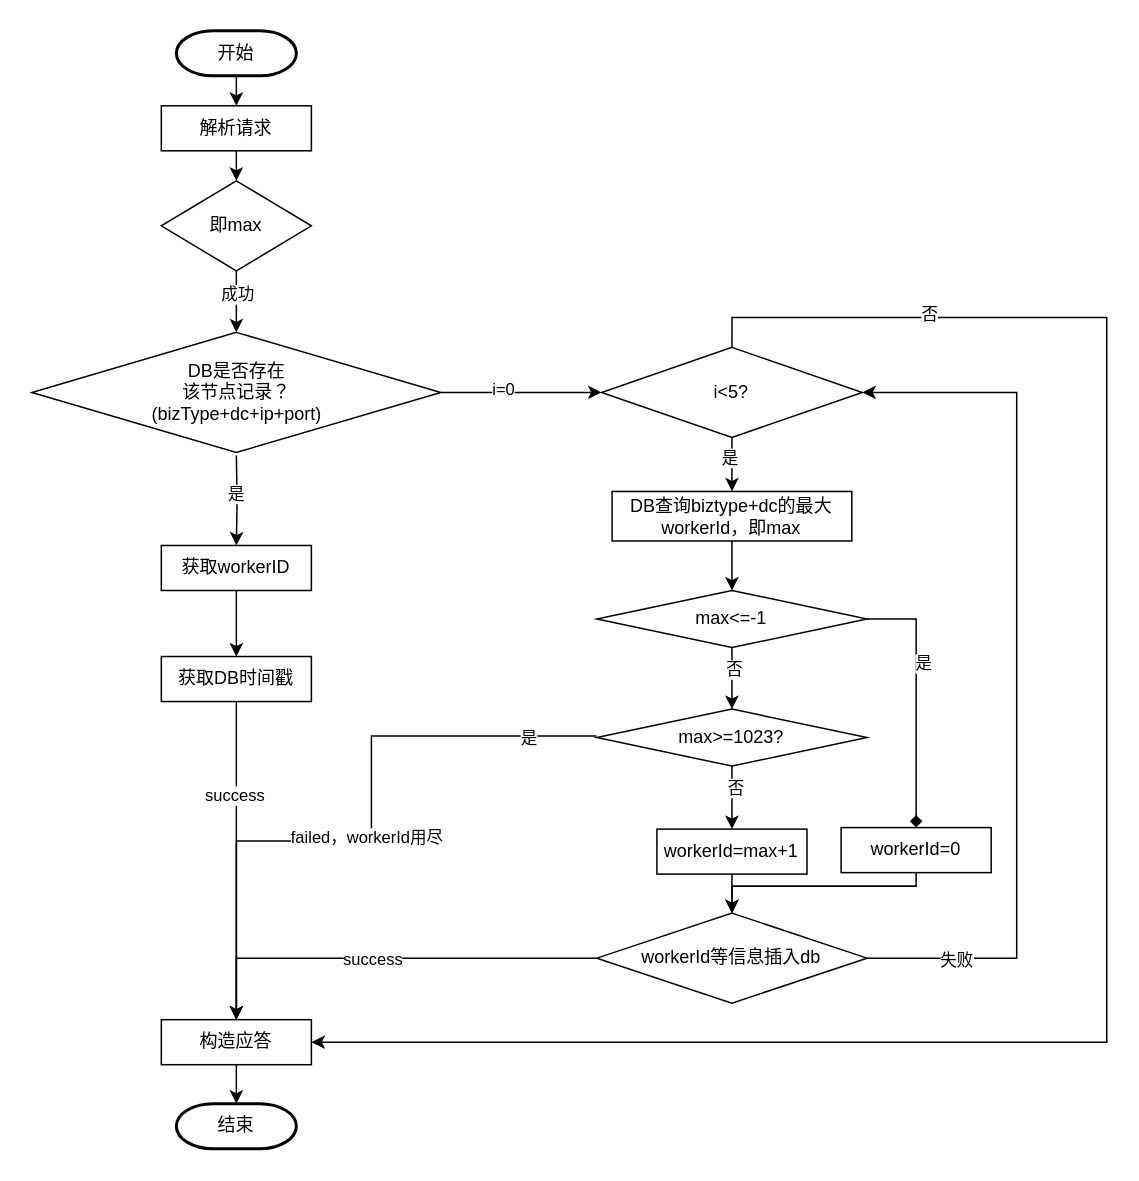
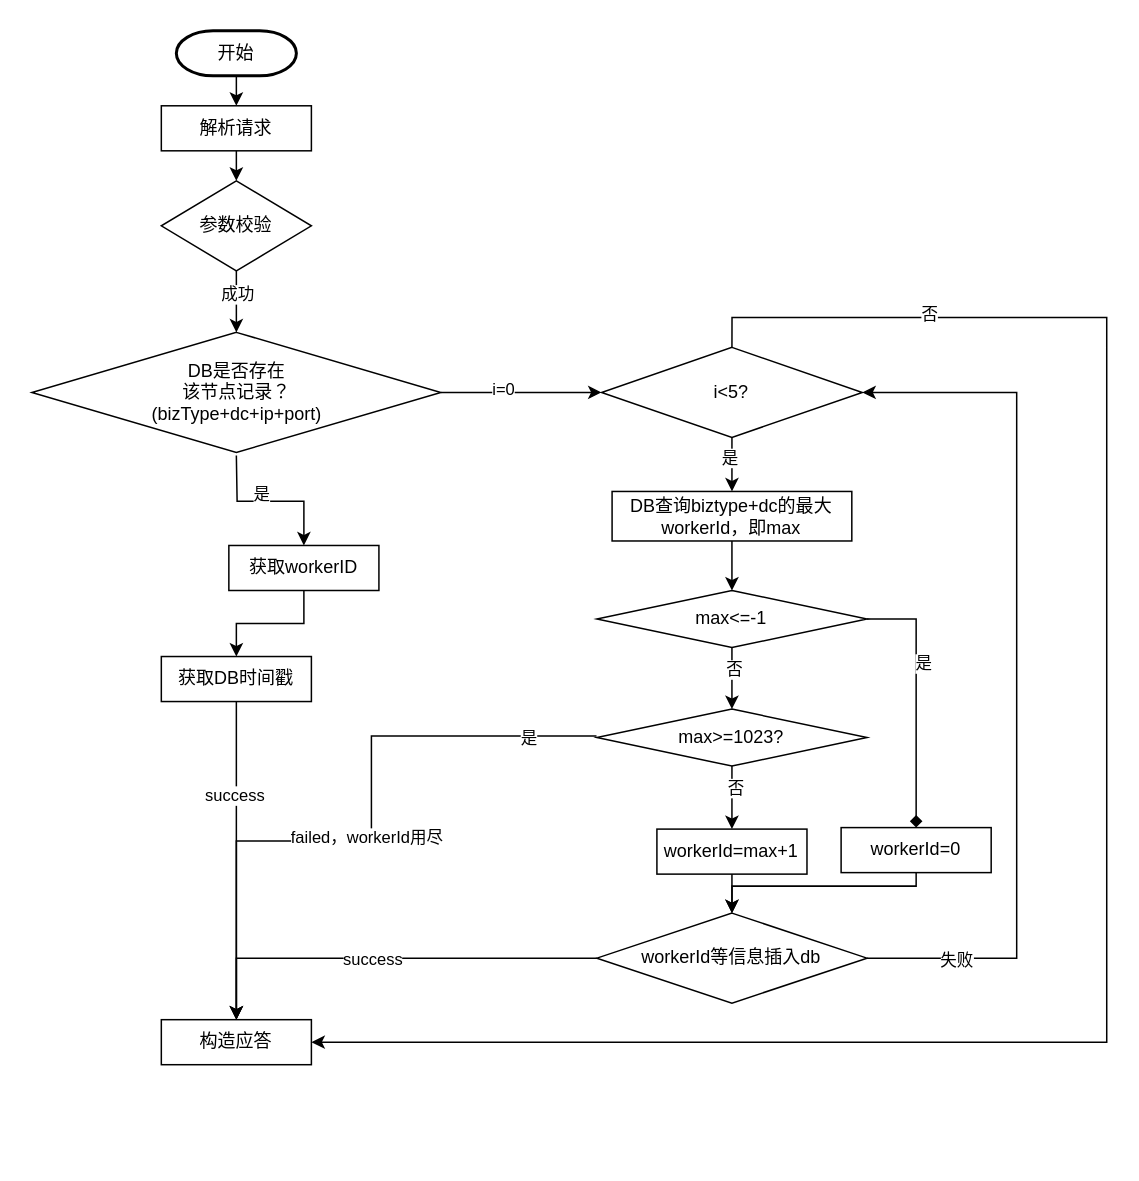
  <mxCell id="0" />
  <mxCell id="1" parent="0" />
  <mxCell id="2" style="edgeStyle=orthogonalEdgeStyle;rounded=0;orthogonalLoop=1;jettySize=auto;html=1;exitX=0.5;exitY=1;exitDx=0;exitDy=0;exitPerimeter=0;entryX=0.5;entryY=0;entryDx=0;entryDy=0;" parent="1" source="3" target="5" edge="1"><mxGeometry relative="1" as="geometry" /></mxCell>
  <mxCell id="3" value="开始" style="strokeWidth=2;html=1;shape=mxgraph.flowchart.terminator;whiteSpace=wrap;" parent="1" vertex="1"><mxGeometry x="117" y="20" width="80" height="30" as="geometry" /></mxCell>
  <mxCell id="4" style="edgeStyle=orthogonalEdgeStyle;rounded=0;orthogonalLoop=1;jettySize=auto;html=1;exitX=0.5;exitY=1;exitDx=0;exitDy=0;entryX=0.5;entryY=0;entryDx=0;entryDy=0;" parent="1" source="5" target="8" edge="1"><mxGeometry relative="1" as="geometry" /></mxCell>
  <mxCell id="5" value="解析请求" style="rounded=0;whiteSpace=wrap;html=1;" parent="1" vertex="1"><mxGeometry x="107" y="70" width="100" height="30" as="geometry" /></mxCell>
  <mxCell id="6" style="edgeStyle=orthogonalEdgeStyle;rounded=0;orthogonalLoop=1;jettySize=auto;html=1;exitX=0.5;exitY=1;exitDx=0;exitDy=0;entryX=0.5;entryY=0;entryDx=0;entryDy=0;" parent="1" source="8" target="13" edge="1"><mxGeometry relative="1" as="geometry" /></mxCell>
  <mxCell id="7" value="成功" style="edgeLabel;html=1;align=center;verticalAlign=middle;resizable=0;points=[];" parent="6" vertex="1" connectable="0"><mxGeometry x="-0.6" y="-2" relative="1" as="geometry"><mxPoint x="2" y="7" as="offset" /></mxGeometry></mxCell>
- <mxCell id="8" value="即max" style="rhombus;whiteSpace=wrap;html=1;" parent="1" vertex="1"><mxGeometry x="107" y="120" width="100" height="60" as="geometry" /></mxCell>
+ <mxCell id="8" value="参数校验" style="rhombus;whiteSpace=wrap;html=1;" parent="1" vertex="1"><mxGeometry x="107" y="120" width="100" height="60" as="geometry" /></mxCell>
  <mxCell id="9" style="edgeStyle=orthogonalEdgeStyle;rounded=0;orthogonalLoop=1;jettySize=auto;html=1;exitX=0.5;exitY=1;exitDx=0;exitDy=0;entryX=0.5;entryY=0;entryDx=0;entryDy=0;" parent="1" target="15" edge="1"><mxGeometry relative="1" as="geometry"><mxPoint x="157" y="303" as="sourcePoint" /></mxGeometry></mxCell>
  <mxCell id="10" value="是" style="edgeLabel;html=1;align=center;verticalAlign=middle;resizable=0;points=[];" parent="9" vertex="1" connectable="0"><mxGeometry x="-0.035" y="2" relative="1" as="geometry"><mxPoint x="-3" y="-3" as="offset" /></mxGeometry></mxCell>
  <mxCell id="11" style="edgeStyle=orthogonalEdgeStyle;rounded=0;orthogonalLoop=1;jettySize=auto;html=1;exitX=1;exitY=0.5;exitDx=0;exitDy=0;entryX=0;entryY=0.5;entryDx=0;entryDy=0;" edge="1" parent="1" source="13" target="39"><mxGeometry relative="1" as="geometry" /></mxCell>
  <mxCell id="12" value="i=0" style="edgeLabel;html=1;align=center;verticalAlign=middle;resizable=0;points=[];" vertex="1" connectable="0" parent="11"><mxGeometry x="-0.239" y="3" relative="1" as="geometry"><mxPoint as="offset" /></mxGeometry></mxCell>
  <mxCell id="13" value="DB是否存在&lt;br&gt;该节点记录？&lt;br&gt;(bizType+dc+ip+port)" style="rhombus;whiteSpace=wrap;html=1;" parent="1" vertex="1"><mxGeometry x="20.75" y="221" width="272.5" height="80" as="geometry" /></mxCell>
  <mxCell id="14" style="edgeStyle=orthogonalEdgeStyle;rounded=0;orthogonalLoop=1;jettySize=auto;html=1;exitX=0.5;exitY=1;exitDx=0;exitDy=0;entryX=0.5;entryY=0;entryDx=0;entryDy=0;" parent="1" source="15" target="16" edge="1"><mxGeometry relative="1" as="geometry" /></mxCell>
- <mxCell id="15" value="获取workerID" style="rounded=0;whiteSpace=wrap;html=1;" parent="1" vertex="1"><mxGeometry x="107" y="363" width="100" height="30" as="geometry" /></mxCell>
+ <mxCell id="15" value="获取workerID" style="rounded=0;whiteSpace=wrap;html=1;" parent="1" vertex="1"><mxGeometry x="152" y="363" width="100" height="30" as="geometry" /></mxCell>
  <mxCell id="16" value="获取DB时间戳" style="rounded=0;whiteSpace=wrap;html=1;" parent="1" vertex="1"><mxGeometry x="107" y="437" width="100" height="30" as="geometry" /></mxCell>
- <mxCell id="17" value="结束" style="strokeWidth=2;html=1;shape=mxgraph.flowchart.terminator;whiteSpace=wrap;" parent="1" vertex="1"><mxGeometry x="117" y="735" width="80" height="30" as="geometry" /></mxCell>
  <mxCell id="18" value="" style="edgeStyle=orthogonalEdgeStyle;rounded=0;orthogonalLoop=1;jettySize=auto;html=1;exitX=0.5;exitY=1;exitDx=0;exitDy=0;entryX=0.5;entryY=0;entryDx=0;entryDy=0;entryPerimeter=0;" parent="1" source="16" target="21" edge="1"><mxGeometry relative="1" as="geometry"><mxPoint x="157" y="424" as="sourcePoint" /><mxPoint x="157" y="504" as="targetPoint" /></mxGeometry></mxCell>
  <mxCell id="19" value="success" style="edgeLabel;html=1;align=center;verticalAlign=middle;resizable=0;points=[];" vertex="1" connectable="0" parent="18"><mxGeometry x="-0.417" y="-2" relative="1" as="geometry"><mxPoint as="offset" /></mxGeometry></mxCell>
- <mxCell id="20" style="edgeStyle=orthogonalEdgeStyle;rounded=0;orthogonalLoop=1;jettySize=auto;html=1;exitX=0.5;exitY=1;exitDx=0;exitDy=0;entryX=0.5;entryY=0;entryDx=0;entryDy=0;entryPerimeter=0;" parent="1" source="21" target="17" edge="1"><mxGeometry relative="1" as="geometry" /></mxCell>
  <mxCell id="21" value="构造应答" style="rounded=0;whiteSpace=wrap;html=1;" parent="1" vertex="1"><mxGeometry x="107" y="679" width="100" height="30" as="geometry" /></mxCell>
  <mxCell id="22" style="edgeStyle=orthogonalEdgeStyle;rounded=0;orthogonalLoop=1;jettySize=auto;html=1;exitX=0.5;exitY=1;exitDx=0;exitDy=0;entryX=0.5;entryY=0;entryDx=0;entryDy=0;" edge="1" parent="1" source="23" target="34"><mxGeometry relative="1" as="geometry" /></mxCell>
  <mxCell id="23" value="workerId=max+1" style="rounded=0;whiteSpace=wrap;html=1;" vertex="1" parent="1"><mxGeometry x="437.25" y="552" width="100" height="30" as="geometry" /></mxCell>
  <mxCell id="24" style="edgeStyle=orthogonalEdgeStyle;rounded=0;orthogonalLoop=1;jettySize=auto;html=1;exitX=0.5;exitY=1;exitDx=0;exitDy=0;entryX=0.5;entryY=0;entryDx=0;entryDy=0;" edge="1" parent="1" source="29" target="23"><mxGeometry relative="1" as="geometry" /></mxCell>
  <mxCell id="25" value="否" style="edgeLabel;html=1;align=center;verticalAlign=middle;resizable=0;points=[];" vertex="1" connectable="0" parent="24"><mxGeometry x="-0.353" y="2" relative="1" as="geometry"><mxPoint as="offset" /></mxGeometry></mxCell>
  <mxCell id="26" style="edgeStyle=orthogonalEdgeStyle;rounded=0;orthogonalLoop=1;jettySize=auto;html=1;entryX=0.5;entryY=0;entryDx=0;entryDy=0;" edge="1" parent="1" target="21"><mxGeometry relative="1" as="geometry"><mxPoint x="397" y="490" as="sourcePoint" /><mxPoint x="157" y="600" as="targetPoint" /><Array as="points"><mxPoint x="397" y="490" /><mxPoint x="247" y="490" /><mxPoint x="247" y="560" /><mxPoint x="157" y="560" /></Array></mxGeometry></mxCell>
  <mxCell id="27" value="failed，workerId用尽" style="edgeLabel;html=1;align=center;verticalAlign=middle;resizable=0;points=[];" vertex="1" connectable="0" parent="26"><mxGeometry x="0.042" y="-3" relative="1" as="geometry"><mxPoint as="offset" /></mxGeometry></mxCell>
  <mxCell id="28" value="是" style="edgeLabel;html=1;align=center;verticalAlign=middle;resizable=0;points=[];" vertex="1" connectable="0" parent="26"><mxGeometry x="-0.785" y="1" relative="1" as="geometry"><mxPoint as="offset" /></mxGeometry></mxCell>
  <mxCell id="29" value="max&amp;gt;=1023?" style="rhombus;whiteSpace=wrap;html=1;" vertex="1" parent="1"><mxGeometry x="397.25" y="472" width="180" height="38" as="geometry" /></mxCell>
  <mxCell id="30" style="edgeStyle=orthogonalEdgeStyle;rounded=0;orthogonalLoop=1;jettySize=auto;html=1;exitX=0;exitY=0.5;exitDx=0;exitDy=0;entryX=0.5;entryY=0;entryDx=0;entryDy=0;" edge="1" parent="1" source="34" target="21"><mxGeometry relative="1" as="geometry"><Array as="points"><mxPoint x="157" y="638" /></Array></mxGeometry></mxCell>
  <mxCell id="31" value="success" style="edgeLabel;html=1;align=center;verticalAlign=middle;resizable=0;points=[];" vertex="1" connectable="0" parent="30"><mxGeometry x="0.066" relative="1" as="geometry"><mxPoint as="offset" /></mxGeometry></mxCell>
  <mxCell id="32" style="edgeStyle=orthogonalEdgeStyle;rounded=0;orthogonalLoop=1;jettySize=auto;html=1;exitX=1;exitY=0.5;exitDx=0;exitDy=0;entryX=1;entryY=0.5;entryDx=0;entryDy=0;" edge="1" parent="1" source="34" target="39"><mxGeometry relative="1" as="geometry"><Array as="points"><mxPoint x="677" y="638" /><mxPoint x="677" y="261" /></Array></mxGeometry></mxCell>
  <mxCell id="33" value="失败" style="edgeLabel;html=1;align=center;verticalAlign=middle;resizable=0;points=[];" vertex="1" connectable="0" parent="32"><mxGeometry x="-0.797" y="-1" relative="1" as="geometry"><mxPoint as="offset" /></mxGeometry></mxCell>
  <mxCell id="34" value="workerId等信息插入db" style="rhombus;whiteSpace=wrap;html=1;" vertex="1" parent="1"><mxGeometry x="397.25" y="608" width="180" height="60" as="geometry" /></mxCell>
  <mxCell id="35" style="edgeStyle=orthogonalEdgeStyle;rounded=0;orthogonalLoop=1;jettySize=auto;html=1;exitX=0.5;exitY=1;exitDx=0;exitDy=0;entryX=0.5;entryY=0;entryDx=0;entryDy=0;" edge="1" parent="1" source="39"><mxGeometry relative="1" as="geometry"><mxPoint x="487.25" y="327" as="targetPoint" /></mxGeometry></mxCell>
  <mxCell id="36" value="是" style="edgeLabel;html=1;align=center;verticalAlign=middle;resizable=0;points=[];" vertex="1" connectable="0" parent="35"><mxGeometry x="-0.25" y="-2" relative="1" as="geometry"><mxPoint as="offset" /></mxGeometry></mxCell>
  <mxCell id="37" style="edgeStyle=orthogonalEdgeStyle;rounded=0;orthogonalLoop=1;jettySize=auto;html=1;exitX=0.5;exitY=0;exitDx=0;exitDy=0;entryX=1;entryY=0.5;entryDx=0;entryDy=0;" edge="1" parent="1" source="39" target="21"><mxGeometry relative="1" as="geometry"><Array as="points"><mxPoint x="487" y="211" /><mxPoint x="737" y="211" /><mxPoint x="737" y="694" /></Array></mxGeometry></mxCell>
  <mxCell id="38" value="否" style="edgeLabel;html=1;align=center;verticalAlign=middle;resizable=0;points=[];" vertex="1" connectable="0" parent="37"><mxGeometry x="-0.765" y="3" relative="1" as="geometry"><mxPoint as="offset" /></mxGeometry></mxCell>
  <mxCell id="39" value="i&amp;lt;5?" style="rhombus;whiteSpace=wrap;html=1;" vertex="1" parent="1"><mxGeometry x="400.38" y="231" width="173.75" height="60" as="geometry" /></mxCell>
  <mxCell id="40" style="edgeStyle=orthogonalEdgeStyle;rounded=0;orthogonalLoop=1;jettySize=auto;html=1;exitX=0.5;exitY=1;exitDx=0;exitDy=0;entryX=0.5;entryY=0;entryDx=0;entryDy=0;" edge="1" parent="1" source="41" target="46"><mxGeometry relative="1" as="geometry" /></mxCell>
  <mxCell id="41" value="DB查询biztype+dc的最大workerId，即max" style="rounded=0;whiteSpace=wrap;html=1;" vertex="1" parent="1"><mxGeometry x="407.38" y="327" width="159.75" height="33" as="geometry" /></mxCell>
  <mxCell id="42" style="edgeStyle=orthogonalEdgeStyle;rounded=0;orthogonalLoop=1;jettySize=auto;html=1;exitX=1;exitY=0.5;exitDx=0;exitDy=0;entryX=0.5;entryY=0;entryDx=0;entryDy=0;endArrow=diamond;" edge="1" parent="1" source="46" target="48"><mxGeometry relative="1" as="geometry" /></mxCell>
  <mxCell id="43" value="是" style="edgeLabel;html=1;align=center;verticalAlign=middle;resizable=0;points=[];" vertex="1" connectable="0" parent="42"><mxGeometry x="-0.279" y="4" relative="1" as="geometry"><mxPoint as="offset" /></mxGeometry></mxCell>
  <mxCell id="44" style="edgeStyle=orthogonalEdgeStyle;rounded=0;orthogonalLoop=1;jettySize=auto;html=1;exitX=0.5;exitY=1;exitDx=0;exitDy=0;entryX=0.5;entryY=0;entryDx=0;entryDy=0;" edge="1" parent="1" source="46" target="29"><mxGeometry relative="1" as="geometry" /></mxCell>
  <mxCell id="45" value="否" style="edgeLabel;html=1;align=center;verticalAlign=middle;resizable=0;points=[];" vertex="1" connectable="0" parent="44"><mxGeometry x="-0.333" y="1" relative="1" as="geometry"><mxPoint as="offset" /></mxGeometry></mxCell>
  <mxCell id="46" value="max&amp;lt;=-1" style="rhombus;whiteSpace=wrap;html=1;" vertex="1" parent="1"><mxGeometry x="397.26" y="393" width="180" height="38" as="geometry" /></mxCell>
  <mxCell id="47" style="edgeStyle=orthogonalEdgeStyle;rounded=0;orthogonalLoop=1;jettySize=auto;html=1;exitX=0.5;exitY=1;exitDx=0;exitDy=0;entryX=0.5;entryY=0;entryDx=0;entryDy=0;" edge="1" parent="1" source="48" target="34"><mxGeometry relative="1" as="geometry"><Array as="points"><mxPoint x="610" y="590" /><mxPoint x="487" y="590" /></Array></mxGeometry></mxCell>
  <mxCell id="48" value="workerId=0" style="rounded=0;whiteSpace=wrap;html=1;" vertex="1" parent="1"><mxGeometry x="560" y="551" width="100" height="30" as="geometry" /></mxCell>
